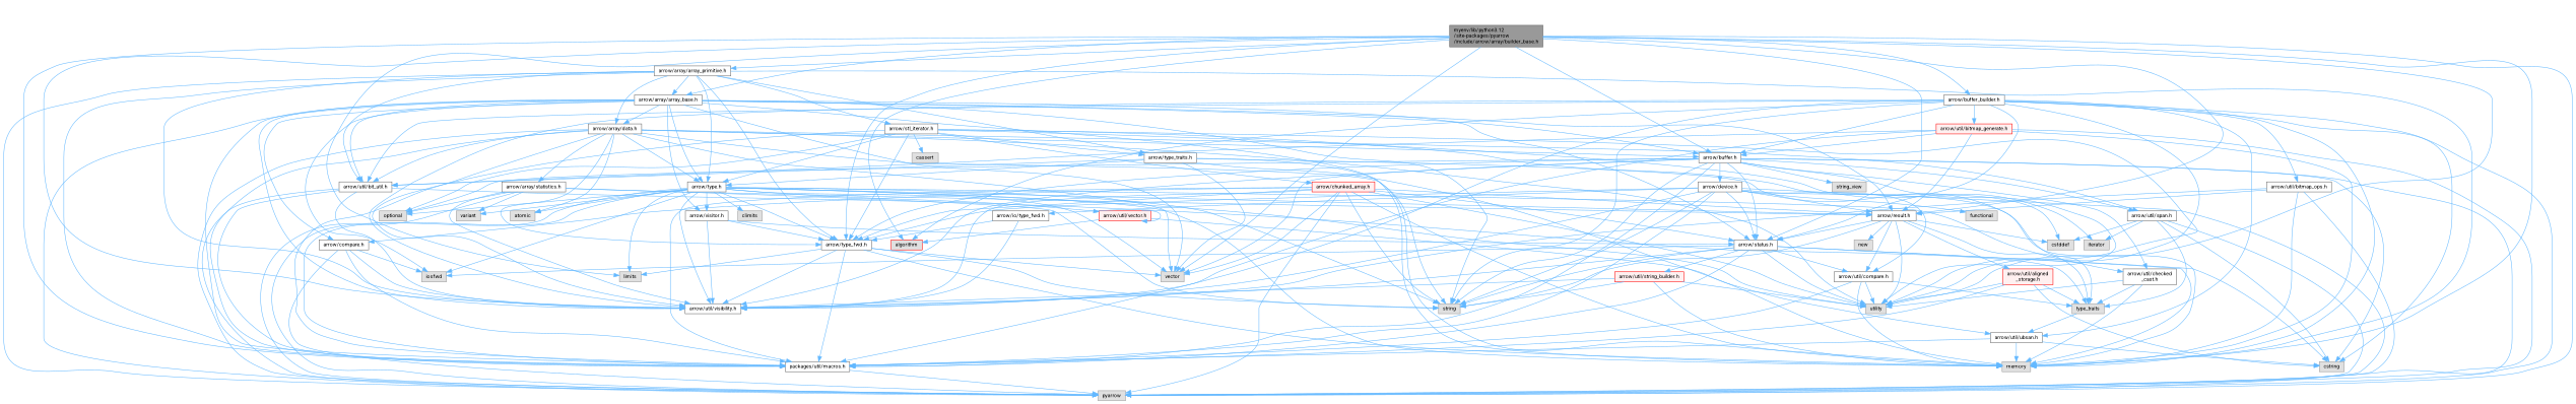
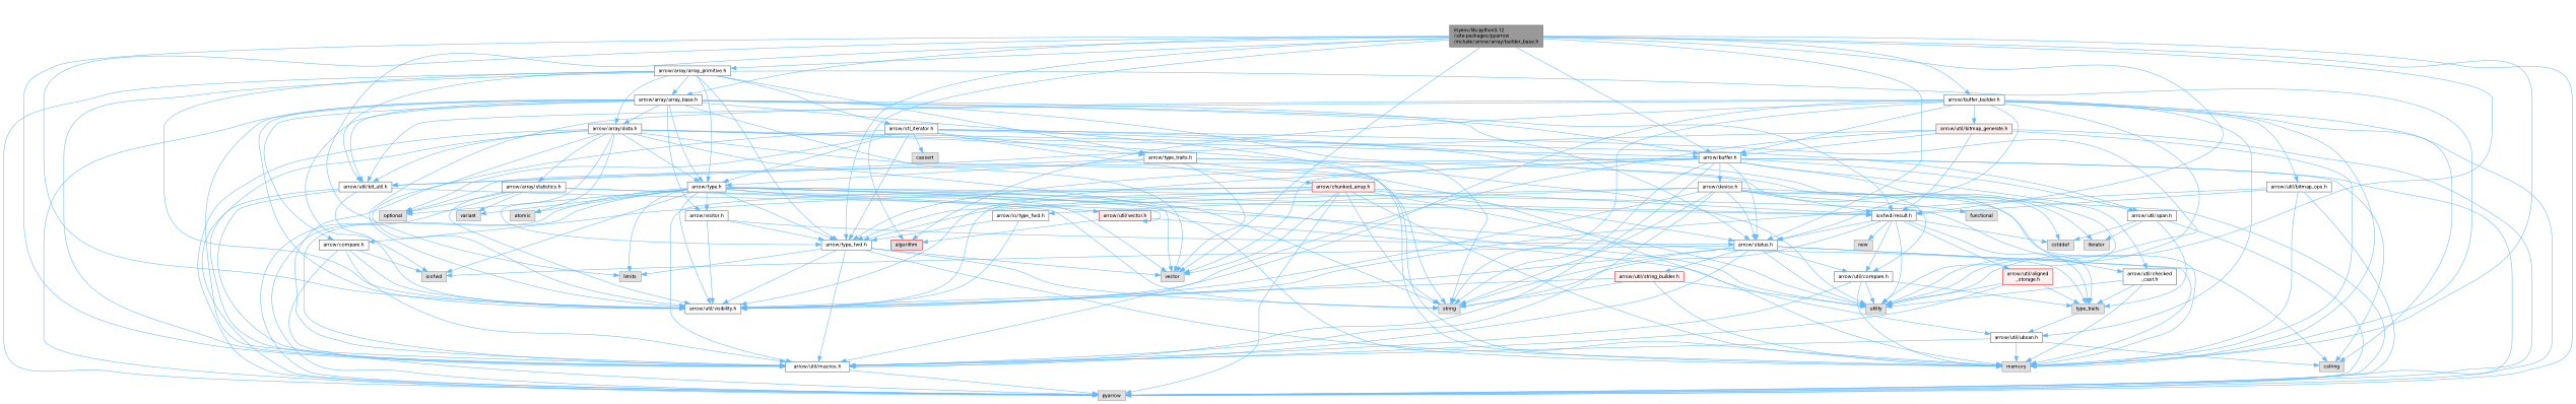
  digraph {
    fontname=Roboto
    node [color=grey40 fillcolor=white fontname=Roboto fontsize=10 shape=box style=filled]
    edge [color=steelblue1 fontname=Roboto fontsize=10 labelfontname=Helvetica labelfontsize=10 style=solid]
    n1 [color=gray40 fillcolor=grey60 fontcolor=black height=0.2 label="myenv/lib/python3.12\l/site-packages/pyarrow\l/include/arrow/array/builder_base.h" width=0.4]
    n2 [color=red fillcolor="#E0E0E0" height=0.2 label=algorithm width=0.4]
    n3 [color=grey60 fillcolor="#E0E0E0" height=0.2 label=pyarrow width=0.4]
    n4 [color=grey60 fillcolor="#E0E0E0" height=0.2 label=limits width=0.4]
    n5 [color=grey60 fillcolor="#E0E0E0" height=0.2 label=memory width=0.4]
    n6 [color=grey60 fillcolor="#E0E0E0" height=0.2 label=utility width=0.4]
    n7 [color=grey60 fillcolor="#E0E0E0" height=0.2 label=vector width=0.4]
    n8 [height=0.2 label="arrow/array/array_base.h" width=0.4]
    n9 [height=0.2 label="arrow/util/visibility.h" width=0.4]
    n10 [height=0.2 label="arrow/buffer.h" width=0.4]
    n11 [height=0.2 label="arrow/type_fwd.h" width=0.4]
-   n12 [height=0.2 label="packages/util/macros.h" width=0.4]
-   n13 [height=0.2 label="arrow/result.h" width=0.4]
+   n12 [height=0.2 label="arrow/util/macros.h" width=0.4]
+   n13 [height=0.2 label="iosfwd/result.h" width=0.4]
    n14 [height=0.2 label="arrow/status.h" width=0.4]
    n15 [height=0.2 label="arrow/array/array_primitive.h" width=0.4]
    n16 [height=0.2 label="arrow/buffer_builder.h" width=0.4]
    n17 [color=grey60 fillcolor="#E0E0E0" height=0.2 label=iosfwd width=0.4]
    n18 [color=grey60 fillcolor="#E0E0E0" height=0.2 label=string width=0.4]
    n19 [height=0.2 label="arrow/array/data.h" width=0.4]
    n20 [height=0.2 label="arrow/type.h" width=0.4]
    n21 [height=0.2 label="arrow/visitor.h" width=0.4]
    n22 [height=0.2 label="arrow/util/bit_util.h" width=0.4]
    n23 [height=0.2 label="arrow/compare.h" width=0.4]
    n24 [height=0.2 label="arrow/util/span.h" width=0.4]
    n25 [color=grey60 fillcolor="#E0E0E0" height=0.2 label=optional width=0.4]
    n26 [color=grey60 fillcolor="#E0E0E0" height=0.2 label=cstring width=0.4]
-   n27 [color=grey60 fillcolor="#E0E0E0" height=0.2 label=string_view width=0.4]
    n28 [height=0.2 label="arrow/device.h" width=0.4]
    n29 [height=0.2 label="arrow/util/checked\l_cast.h" width=0.4]
    n30 [height=0.2 label="arrow/util/compare.h" width=0.4]
    n31 [color=grey60 fillcolor="#E0E0E0" height=0.2 label=cstddef width=0.4]
    n32 [color=grey60 fillcolor="#E0E0E0" height=0.2 label=new width=0.4]
    n33 [color=grey60 fillcolor="#E0E0E0" height=0.2 label=type_traits width=0.4]
    n34 [color=red fillcolor="#FFF0F0" height=0.2 label="arrow/util/aligned\l_storage.h" width=0.4]
    n35 [color=red fillcolor="#FFF0F0" height=0.2 label="arrow/util/string_builder.h" width=0.4]
    n36 [height=0.2 label="arrow/stl_iterator.h" width=0.4]
    n37 [height=0.2 label="arrow/type_traits.h" width=0.4]
    n38 [height=0.2 label="arrow/util/ubsan.h" width=0.4]
-   n39 [color=red fillcolor="#FFF0F0" height=0.2 label="arrow/util/bitmap_generate.h" width=0.4]
+   n39 [fillcolor="#FFF0F0" height=0.2 label="arrow/util/bitmap_generate.h" width=0.4]
    n40 [height=0.2 label="arrow/util/bitmap_ops.h" width=0.4]
    n41 [color=grey60 fillcolor="#E0E0E0" height=0.2 label=atomic width=0.4]
    n42 [height=0.2 label="arrow/array/statistics.h" width=0.4]
    n43 [color=grey60 fillcolor="#E0E0E0" height=0.2 label=variant width=0.4]
-   n44 [color=grey60 fillcolor="#E0E0E0" height=0.2 label=climits width=0.4]
    n45 [color=red fillcolor="#FFF0F0" height=0.2 label="arrow/util/vector.h" width=0.4]
    n46 [color=grey60 fillcolor="#E0E0E0" height=0.2 label=cassert width=0.4]
    n47 [color=grey60 fillcolor="#E0E0E0" height=0.2 label=iterator width=0.4]
    n48 [color=grey60 fillcolor="#E0E0E0" height=0.2 label=functional width=0.4]
    n49 [height=0.2 label="arrow/io/type_fwd.h" width=0.4]
    n50 [color=red fillcolor="#FFF0F0" height=0.2 label="arrow/chunked_array.h" width=0.4]
    n1 -> n2
    n1 -> n3
    n1 -> n4
    n1 -> n5
    n1 -> n6
    n1 -> n7
    n1 -> n8
    n1 -> n9
    n1 -> n10
    n1 -> n11
    n1 -> n12
    n1 -> n13
    n1 -> n14
    n1 -> n15
    n1 -> n16
    n8 -> n3
    n8 -> n5
    n8 -> n7
    n8 -> n9
    n8 -> n10
    n8 -> n12
    n8 -> n13
    n8 -> n14
    n8 -> n17
    n8 -> n18
    n8 -> n19
    n8 -> n20
    n8 -> n21
    n8 -> n22
    n8 -> n23
    n10 -> n3
    n10 -> n6
    n10 -> n7
    n10 -> n9
    n10 -> n11
    n10 -> n12
    n10 -> n14
    n10 -> n18
    n10 -> n24
    n10 -> n25
    n10 -> n26
-   n10 -> n27
    n10 -> n28
    n10 -> n29
    n11 -> n4
    n11 -> n5
    n11 -> n7
    n11 -> n9
    n11 -> n12
    n11 -> n18
    n12 -> n3
    n13 -> n6
    n13 -> n14
    n13 -> n18
    n13 -> n30
    n13 -> n31
    n13 -> n32
    n13 -> n33
    n13 -> n34
    n14 -> n5
    n14 -> n6
    n14 -> n9
    n14 -> n12
    n14 -> n17
    n14 -> n18
    n14 -> n26
    n14 -> n30
    n14 -> n35
    n15 -> n3
    n15 -> n5
    n15 -> n8
    n15 -> n9
    n15 -> n11
    n15 -> n12
    n15 -> n19
    n15 -> n20
    n15 -> n22
    n15 -> n36
    n15 -> n37
    n16 -> n2
    n16 -> n3
    n16 -> n5
    n16 -> n6
    n16 -> n9
    n16 -> n10
    n16 -> n12
    n16 -> n14
    n16 -> n18
    n16 -> n22
    n16 -> n26
    n16 -> n38
    n16 -> n39
    n16 -> n40
    n19 -> n3
    n19 -> n5
    n19 -> n6
    n19 -> n7
    n19 -> n9
    n19 -> n10
    n19 -> n11
    n19 -> n12
    n19 -> n20
    n19 -> n22
    n19 -> n24
    n19 -> n41
    n19 -> n42
    n20 -> n3
    n20 -> n4
    n20 -> n5
    n20 -> n6
    n20 -> n7
    n20 -> n9
    n20 -> n11
    n20 -> n12
    n20 -> n13
    n20 -> n17
    n20 -> n18
    n20 -> n21
    n20 -> n25
    n20 -> n29
    n20 -> n41
    n20 -> n43
-   n20 -> n44
    n20 -> n45
    n21 -> n9
    n21 -> n11
    n21 -> n14
    n22 -> n3
    n22 -> n9
    n22 -> n12
    n22 -> n33
    n23 -> n3
    n23 -> n9
    n23 -> n12
    n23 -> n17
    n24 -> n3
-   n24 -> n26
    n24 -> n31
    n24 -> n33
    n24 -> n47
    n28 -> n3
    n28 -> n5
    n28 -> n9
    n28 -> n11
    n28 -> n12
    n28 -> n13
    n28 -> n14
    n28 -> n18
    n28 -> n30
    n28 -> n48
    n28 -> n49
    n29 -> n5
    n29 -> n6
    n29 -> n33
    n30 -> n5
    n30 -> n6
    n30 -> n12
    n30 -> n33
    n33 -> n38
    n34 -> n6
    n34 -> n12
-   n34 -> n26
    n34 -> n33
    n35 -> n5
    n35 -> n6
    n35 -> n9
    n35 -> n18
    n36 -> n6
    n36 -> n11
    n36 -> n12
    n36 -> n20
    n36 -> n25
    n36 -> n31
    n36 -> n37
    n36 -> n46
    n36 -> n47
    n36 -> n50
    n37 -> n5
    n37 -> n7
    n37 -> n18
    n37 -> n20
    n37 -> n22
    n37 -> n33
    n38 -> n5
    n38 -> n12
    n38 -> n26
    n39 -> n3
    n39 -> n5
    n39 -> n9
    n39 -> n10
    n39 -> n13
    n39 -> n22
    n40 -> n3
    n40 -> n5
    n40 -> n9
    n40 -> n13
    n42 -> n3
    n42 -> n9
    n42 -> n13
    n42 -> n18
    n42 -> n25
    n42 -> n43
    n45 -> n2
    n45 -> n38
    n45 -> n45
    n49 -> n9
    n49 -> n11
    n50 -> n3
    n50 -> n5
    n50 -> n6
    n50 -> n7
    n50 -> n9
    n50 -> n11
    n50 -> n12
    n50 -> n13
    n50 -> n14
    n50 -> n18
    n50 -> n23
  }
